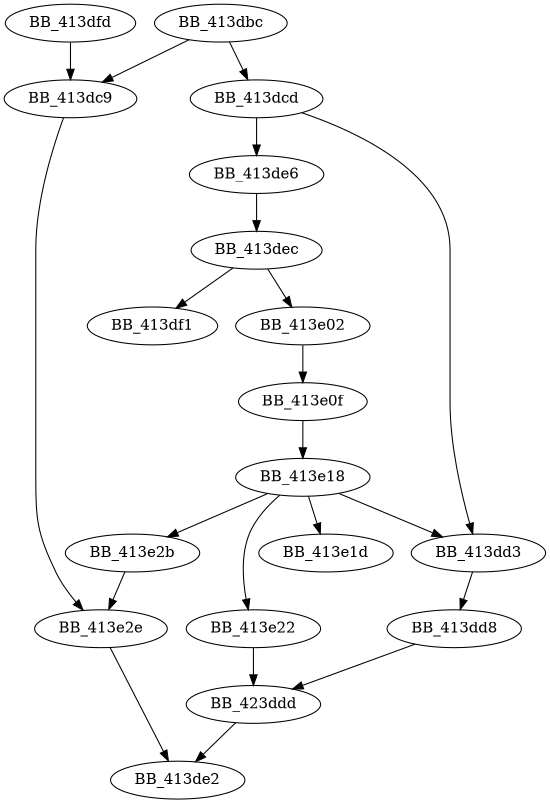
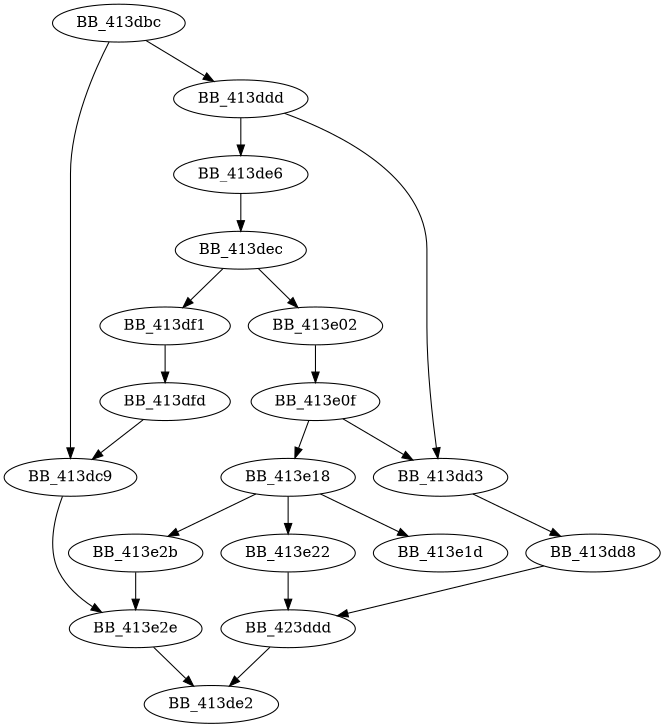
  digraph {
    BB_413dbc
    BB_413dc9
-   BB_413dcd
+   BB_413dcd [label=BB_413ddd]
    BB_413e2e
    BB_413dd3
    BB_413de6
    BB_413de2
    BB_413dd8
    BB_413dec
    n10 [label=BB_423ddd]
    BB_413e02
    BB_413df1
    BB_413e0f
    BB_413dfd
    BB_413e18
    BB_413e1d
    BB_413e2b
    BB_413e22
    BB_413dbc -> BB_413dc9
    BB_413dbc -> BB_413dcd
    BB_413dc9 -> BB_413e2e
    BB_413dcd -> BB_413dd3
    BB_413dcd -> BB_413de6
    BB_413e2e -> BB_413de2
    BB_413dd3 -> BB_413dd8
    BB_413de6 -> BB_413dec
    BB_413dd8 -> n10
    BB_413dec -> BB_413e02
    BB_413dec -> BB_413df1
    n10 -> BB_413de2
    BB_413e02 -> BB_413e0f
-   BB_413e18 -> BB_413dd3
+   BB_413df1 -> BB_413dfd
+   BB_413e0f -> BB_413dd3
    BB_413e0f -> BB_413e18
    BB_413dfd -> BB_413dc9
    BB_413e18 -> BB_413e1d
    BB_413e18 -> BB_413e2b
    BB_413e18 -> BB_413e22
    BB_413e2b -> BB_413e2e
    BB_413e22 -> n10
  }
